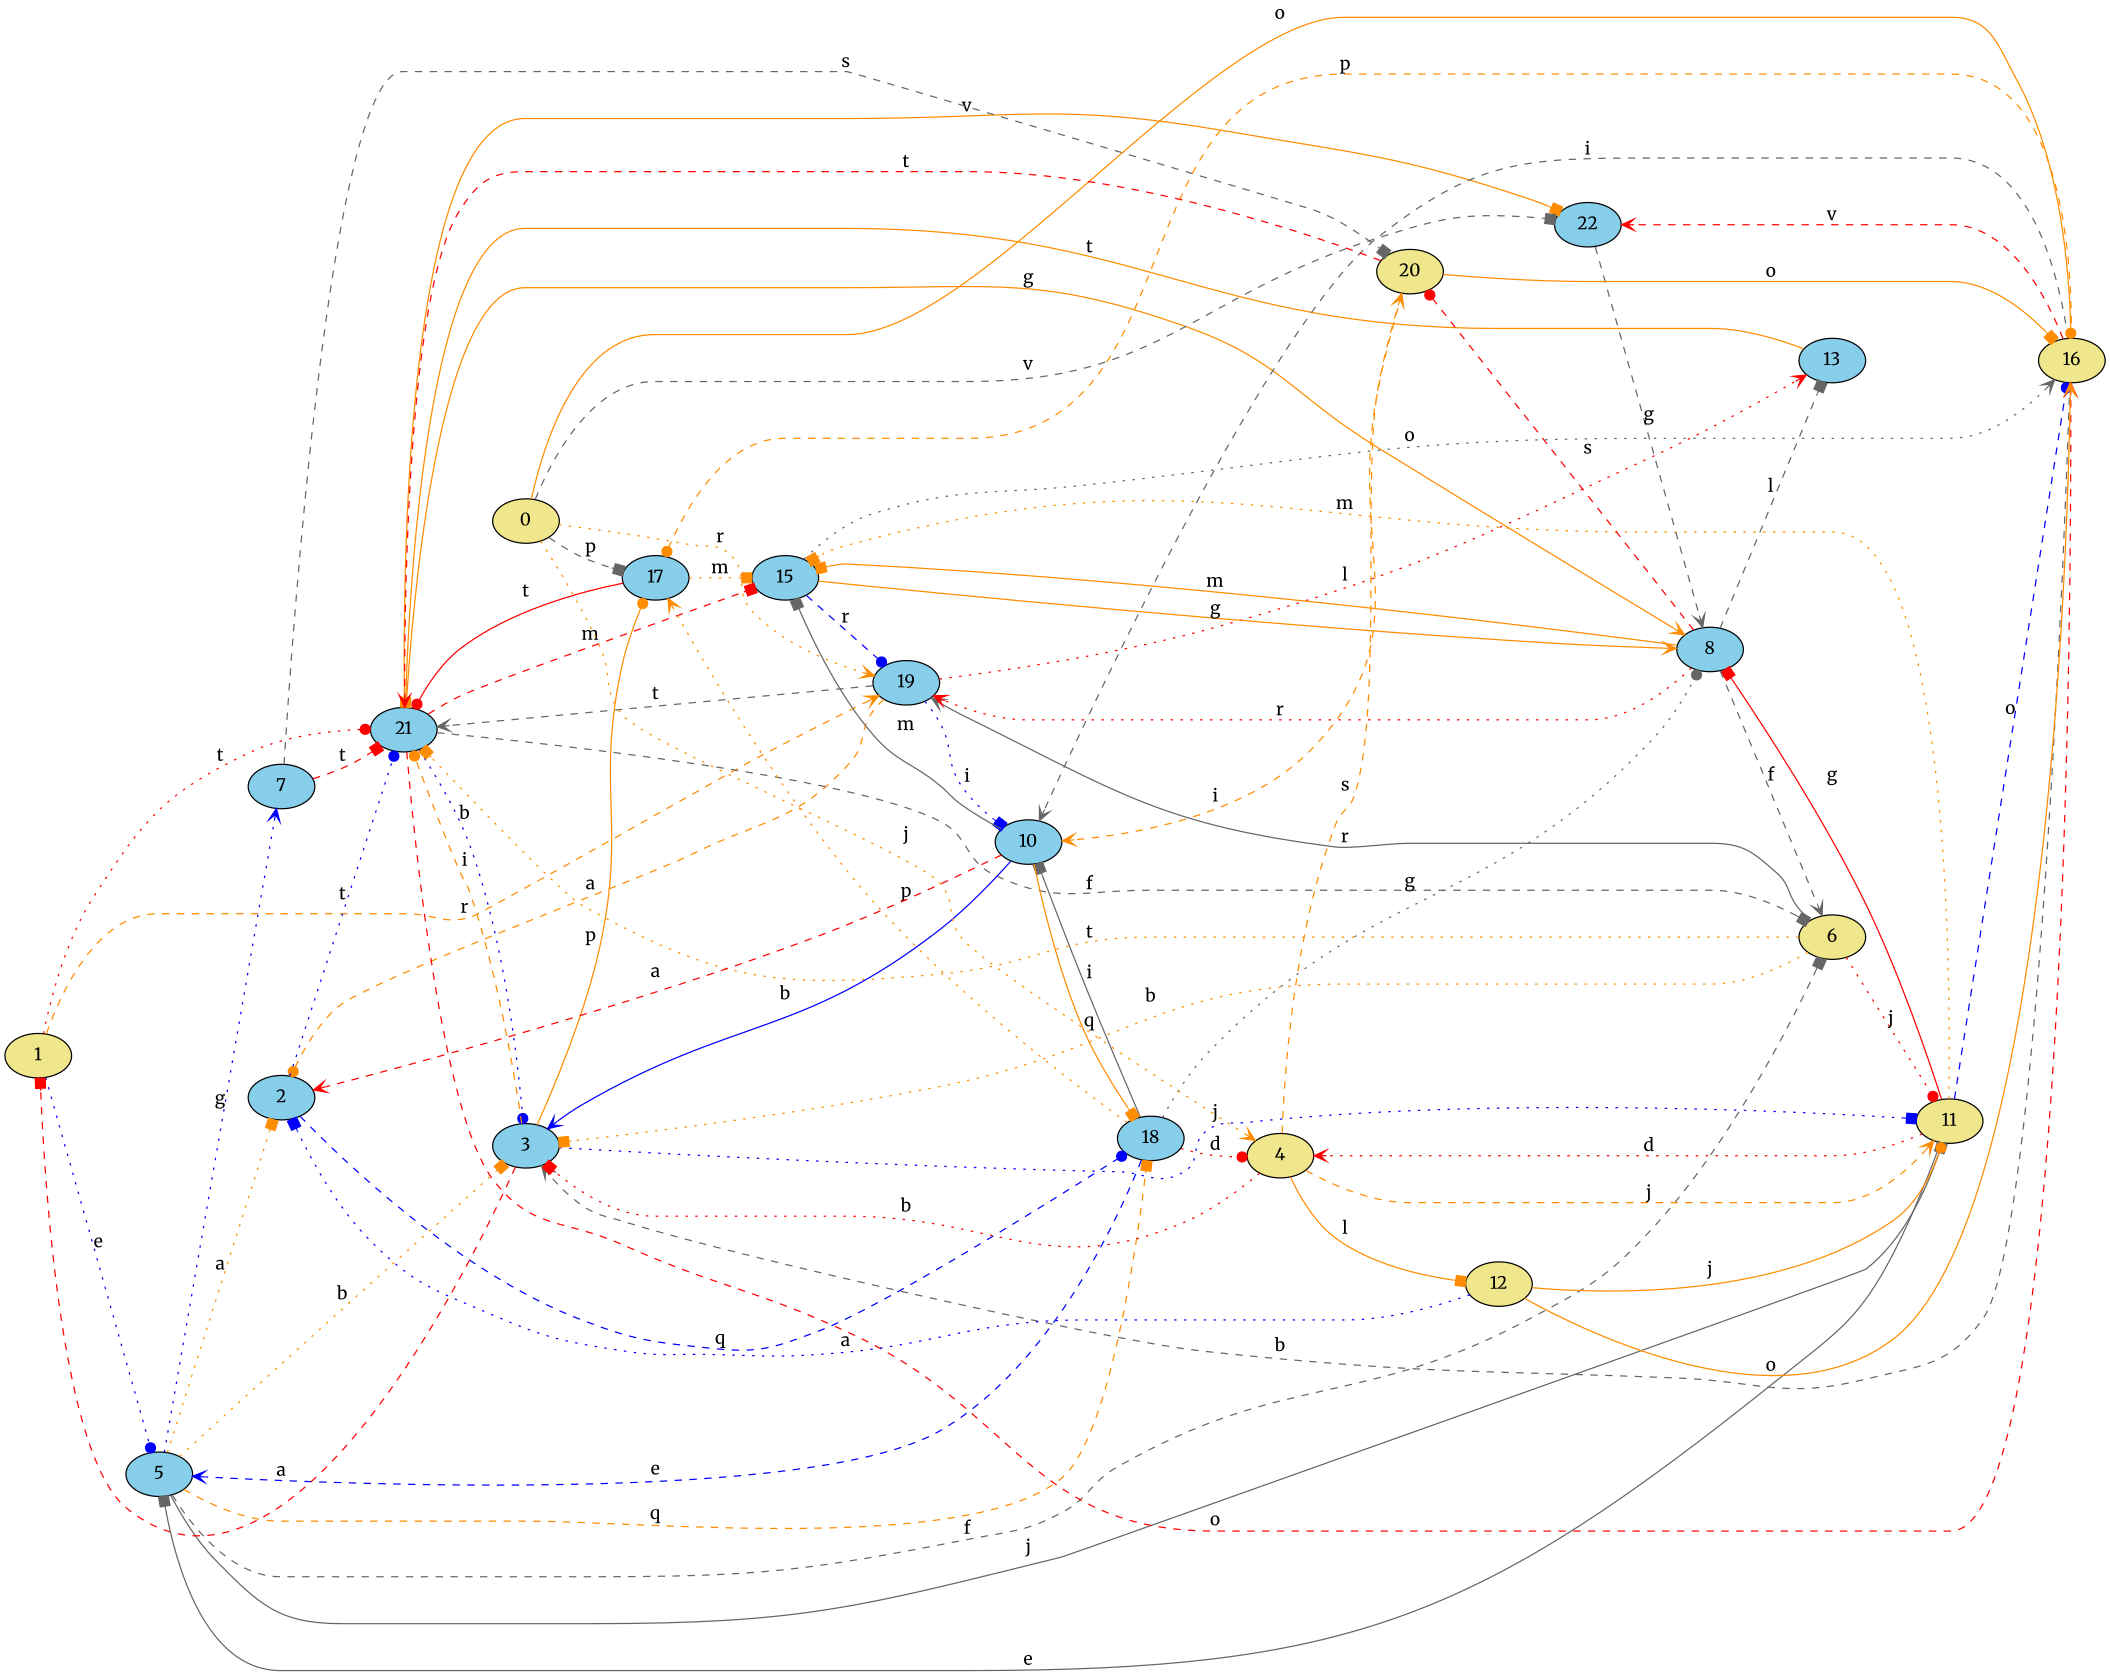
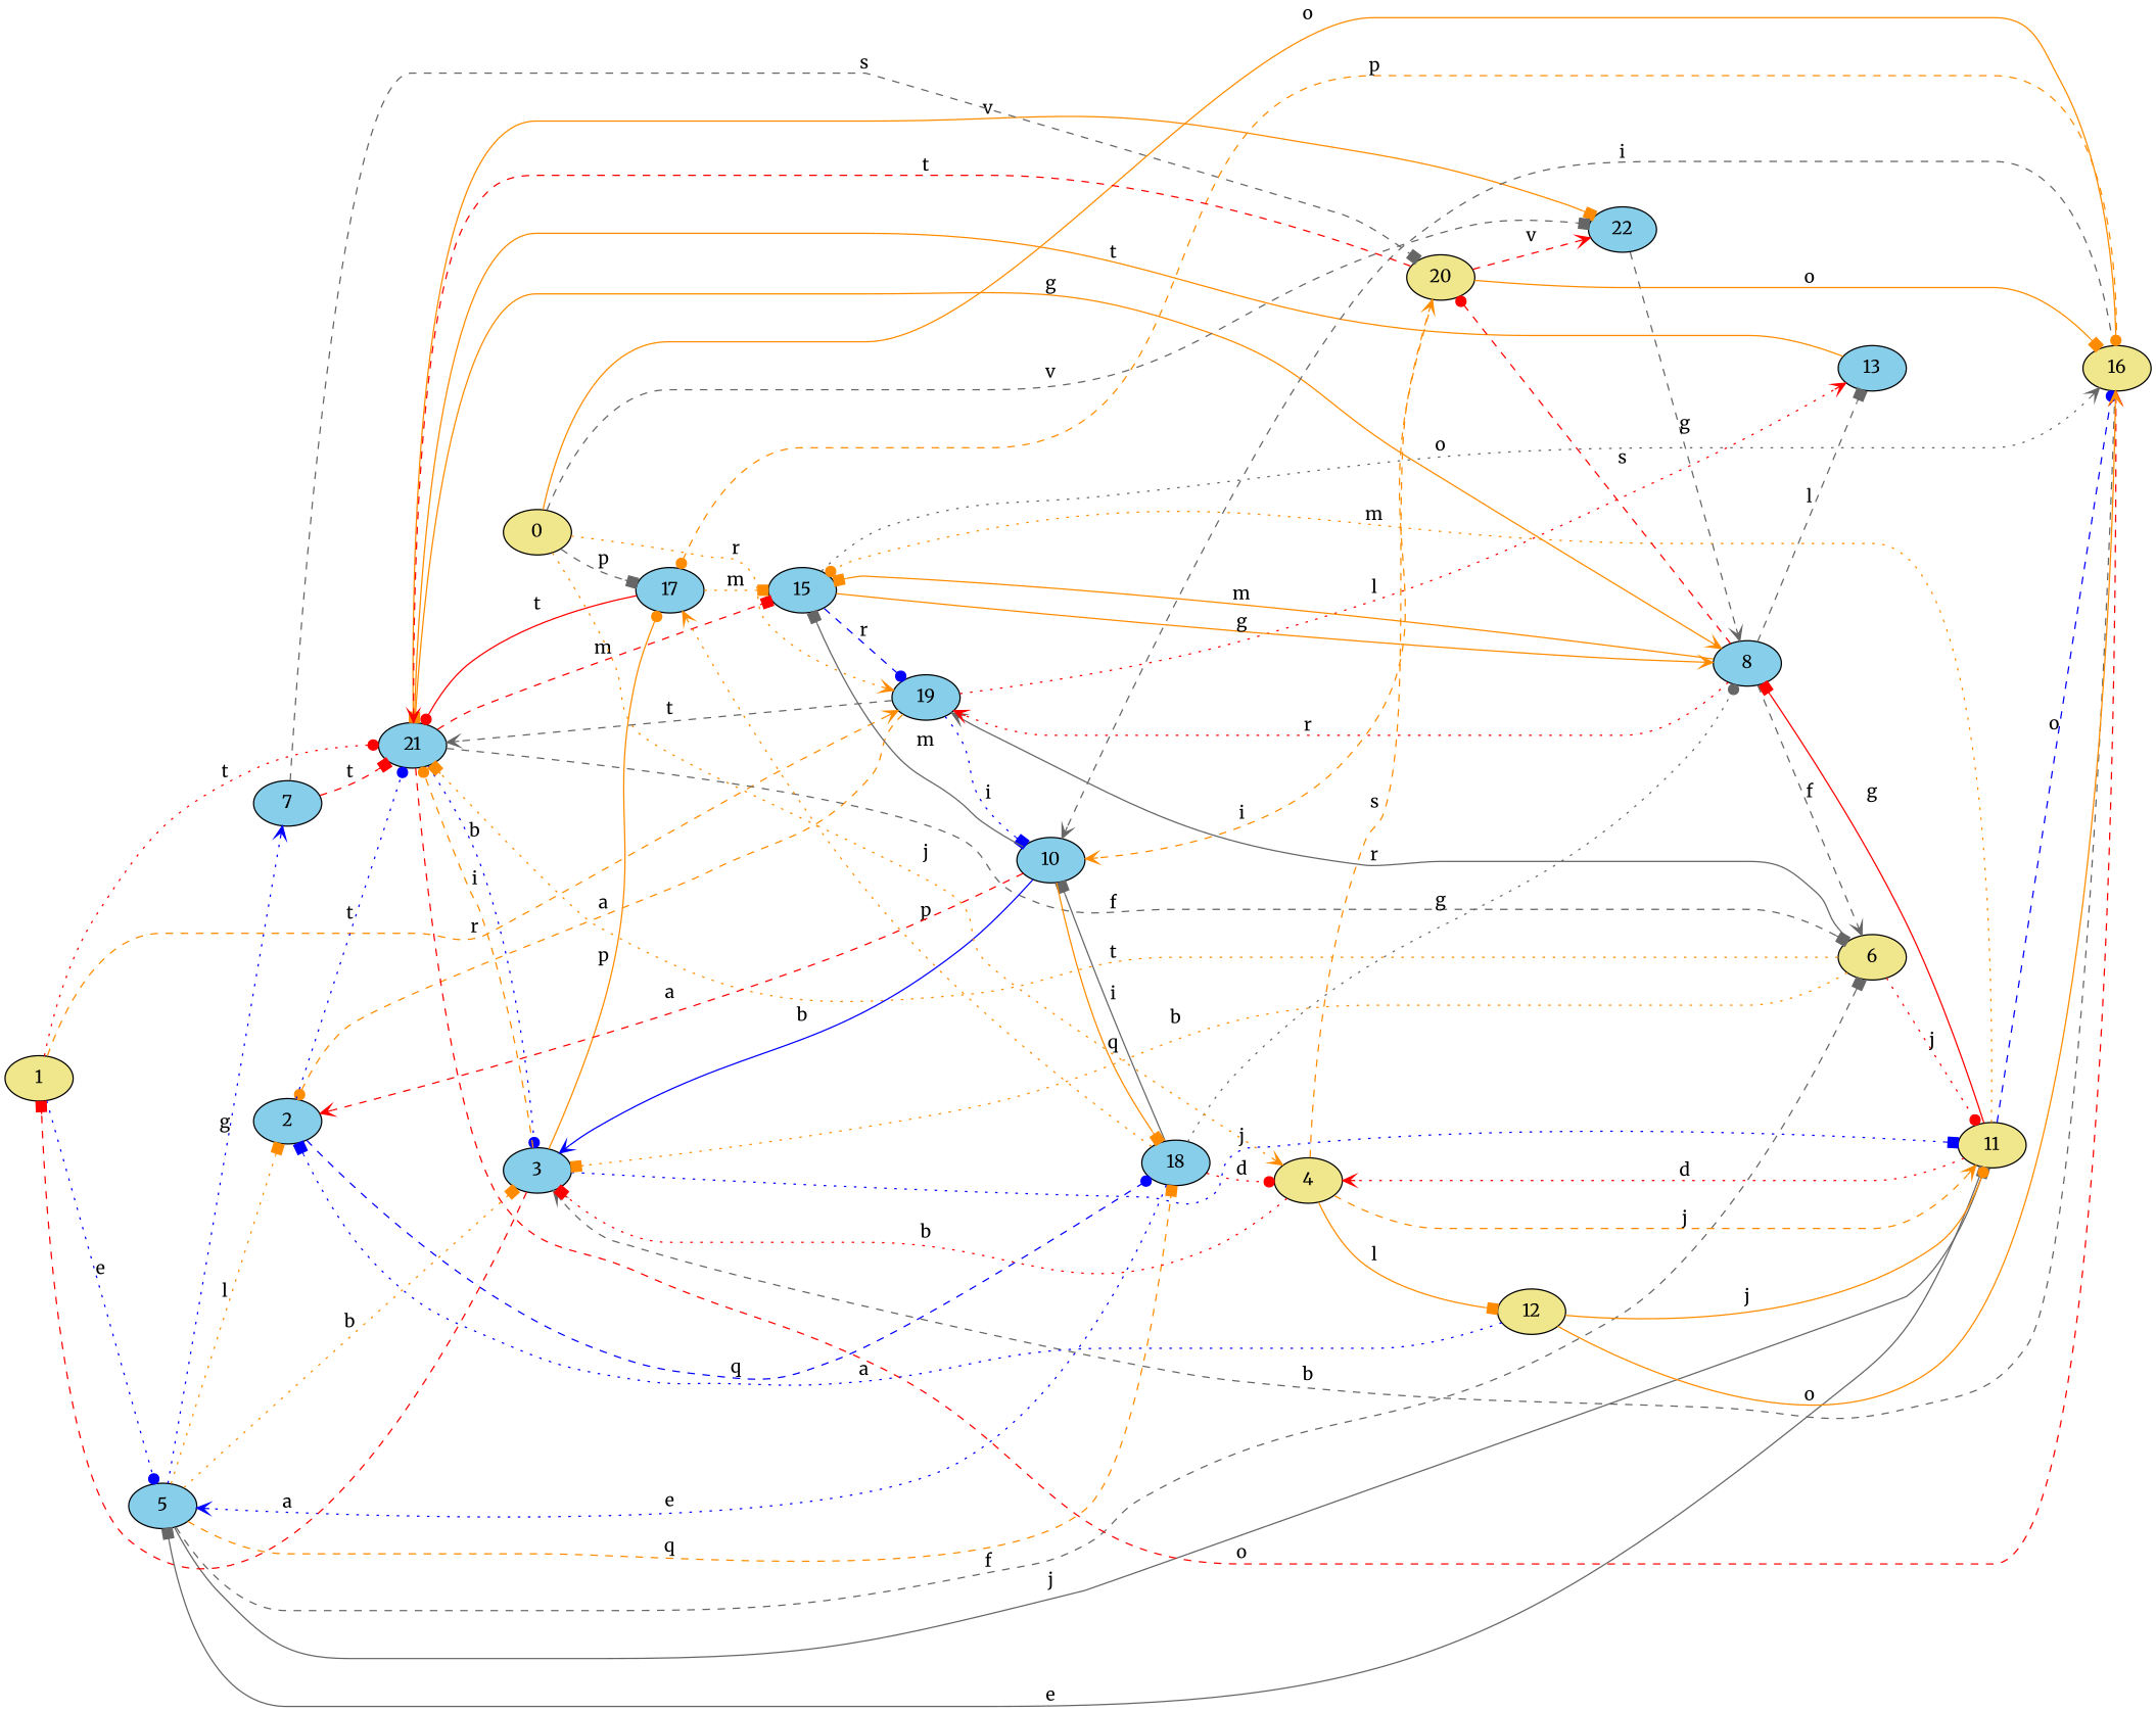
  strict digraph {
    fontname=Merriweather
    rankdir=LR
    node [fillcolor=skyblue fontname=Merriweather style=filled]
    edge [arrowhead=box color=darkorange fontname=Merriweather style=dashed]
    1 [fillcolor=khaki]
    5
    19
    21
    2
    18
    3
    11 [fillcolor=khaki]
    6 [fillcolor=khaki]
    7
    13
    10
    16 [fillcolor=khaki]
    22
    8
    15
    17
    4 [fillcolor=khaki]
    0 [fillcolor=khaki]
    12 [fillcolor=khaki]
    20 [fillcolor=khaki]
    1 -> 5 [arrowhead=dot color=blue label=e style=dotted]
    1 -> 19 [arrowhead=vee label=r]
    1 -> 21 [arrowhead=dot color=red label=t style=dotted]
-   5 -> 2 [label=a style=dotted]
+   5 -> 2 [label=l style=dotted]
    5 -> 18 [label=q]
    5 -> 3 [label=b style=dotted]
    5 -> 11 [color=gray40 label=j style=solid]
    5 -> 6 [color=gray40 label=f]
    5 -> 7 [arrowhead=vee color=blue label=g style=dotted]
    19 -> 21 [arrowhead=vee color=gray40 label=t]
    19 -> 2 [arrowhead=dot label=a]
    19 -> 13 [arrowhead=vee color=red label=l style=dotted]
    19 -> 10 [color=blue label=i style=dotted]
    21 -> 3 [arrowhead=dot color=blue label=b style=dotted]
    21 -> 6 [color=gray40 label=f]
    21 -> 16 [arrowhead=vee color=red label=o]
    21 -> 22 [label=v style=solid]
    21 -> 8 [arrowhead=vee label=g style=solid]
    21 -> 15 [color=red label=m]
    2 -> 21 [arrowhead=dot color=blue label=t style=dotted]
    2 -> 18 [arrowhead=dot color=blue label=q]
-   18 -> 5 [arrowhead=vee color=blue label=e]
+   18 -> 5 [arrowhead=vee color=blue label=e style=dotted]
    18 -> 10 [color=gray40 label=i style=solid]
    18 -> 8 [arrowhead=dot color=gray40 label=g style=dotted]
    18 -> 17 [arrowhead=vee label=p style=dotted]
    18 -> 4 [arrowhead=dot color=red label=d style=dotted]
    3 -> 1 [color=red label=a]
    3 -> 21 [arrowhead=dot label=i]
    3 -> 11 [color=blue label=j style=dotted]
    3 -> 17 [arrowhead=dot label=p style=solid]
    11 -> 5 [color=gray40 label=e style=solid]
    11 -> 16 [arrowhead=dot color=blue label=o]
    11 -> 8 [color=red label=g style=solid]
-   11 -> 15 [label=m style=dotted]
+   11 -> 15 [arrowhead=dot label=m style=dotted]
    11 -> 4 [arrowhead=vee color=red label=d style=dotted]
    6 -> 19 [arrowhead=vee color=gray40 label=r style=solid]
    6 -> 21 [label=t style=dotted]
    6 -> 3 [label=b style=dotted]
    6 -> 11 [arrowhead=dot color=red label=j style=dotted]
    7 -> 21 [color=red label=t]
    7 -> 20 [color=gray40 label=s]
    13 -> 21 [label=t style=solid]
    10 -> 2 [arrowhead=vee color=red label=a]
    10 -> 18 [label=q style=solid]
    10 -> 3 [arrowhead=vee color=blue label=b style=solid]
    10 -> 15 [color=gray40 label=m style=solid]
    16 -> 3 [arrowhead=vee color=gray40 label=b]
    16 -> 10 [arrowhead=vee color=gray40 label=i]
-   16 -> 22 [arrowhead=vee color=red label=v]
+   20 -> 22 [arrowhead=vee color=red label=v]
    16 -> 17 [arrowhead=dot label=p]
    22 -> 8 [arrowhead=vee color=gray40 label=g]
    8 -> 19 [arrowhead=vee color=red label=r style=dotted]
    8 -> 6 [arrowhead=vee color=gray40 label=f]
    8 -> 13 [color=gray40 label=l]
    8 -> 15 [label=m style=solid]
    8 -> 20 [arrowhead=dot color=red label=s]
    15 -> 19 [arrowhead=dot color=blue label=r]
    15 -> 16 [arrowhead=vee color=gray40 label=o style=dotted]
    15 -> 8 [arrowhead=vee label=g style=solid]
    17 -> 21 [arrowhead=dot color=red label=t style=solid]
    17 -> 15 [label=m style=dotted]
    4 -> 3 [color=red label=b style=dotted]
    4 -> 11 [arrowhead=vee label=j]
    4 -> 12 [label=l style=solid]
    4 -> 20 [arrowhead=vee label=s]
    0 -> 19 [arrowhead=vee label=r style=dotted]
    0 -> 16 [arrowhead=dot label=o style=solid]
    0 -> 22 [color=gray40 label=v]
    0 -> 17 [color=gray40 label=p]
    0 -> 4 [arrowhead=vee label=j style=dotted]
    12 -> 2 [color=blue label=a style=dotted]
    12 -> 11 [arrowhead=dot label=j style=solid]
    12 -> 16 [arrowhead=vee label=o style=solid]
    20 -> 21 [arrowhead=vee color=red label=t]
    20 -> 10 [arrowhead=vee label=i]
    20 -> 16 [label=o style=solid]
  }
